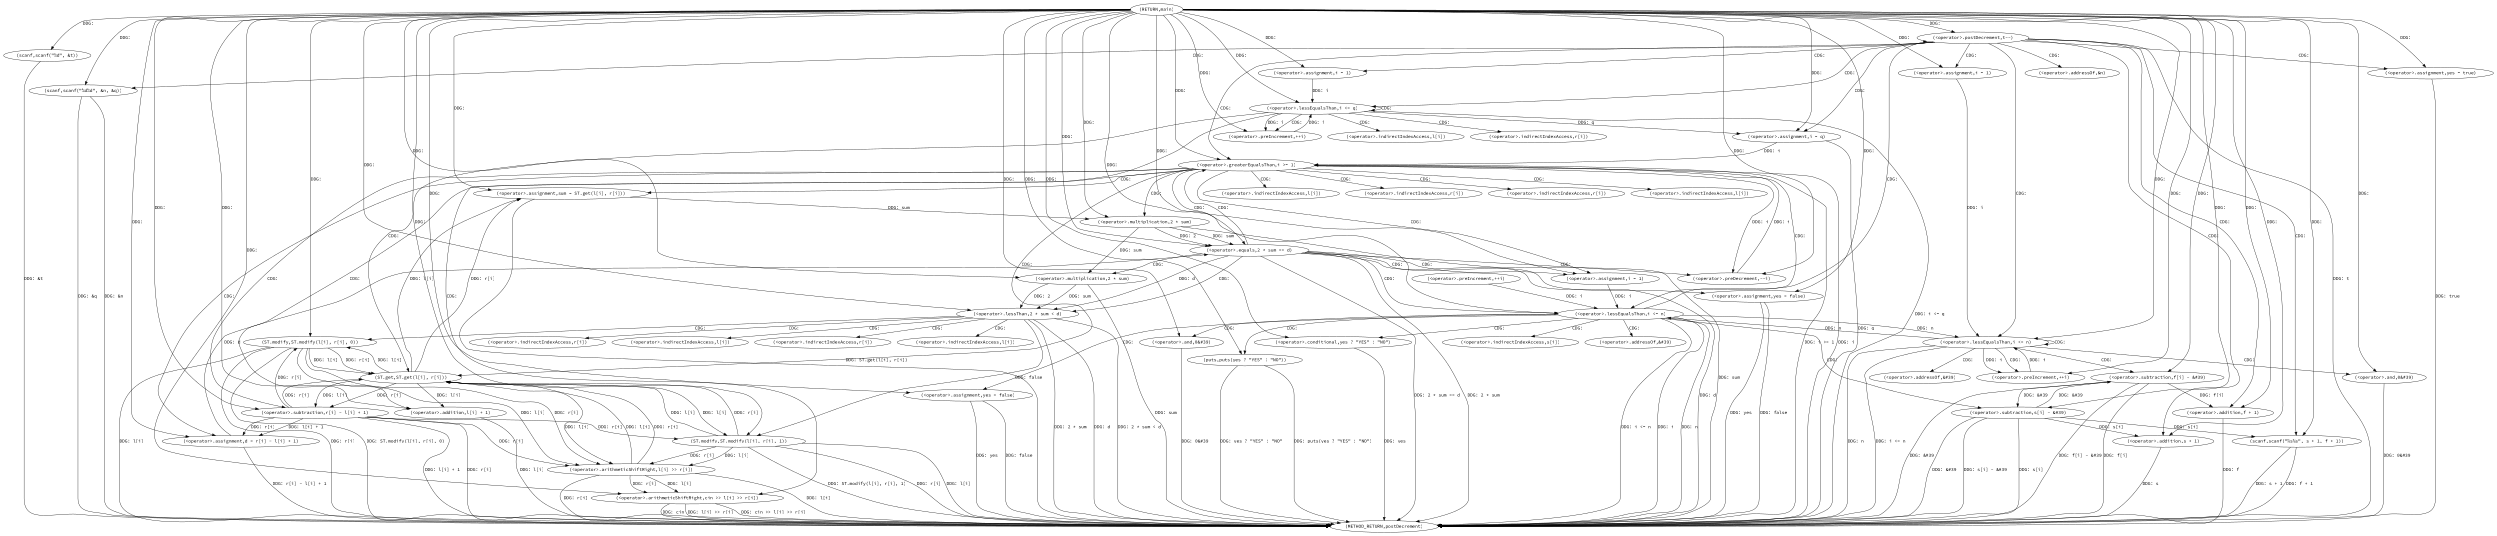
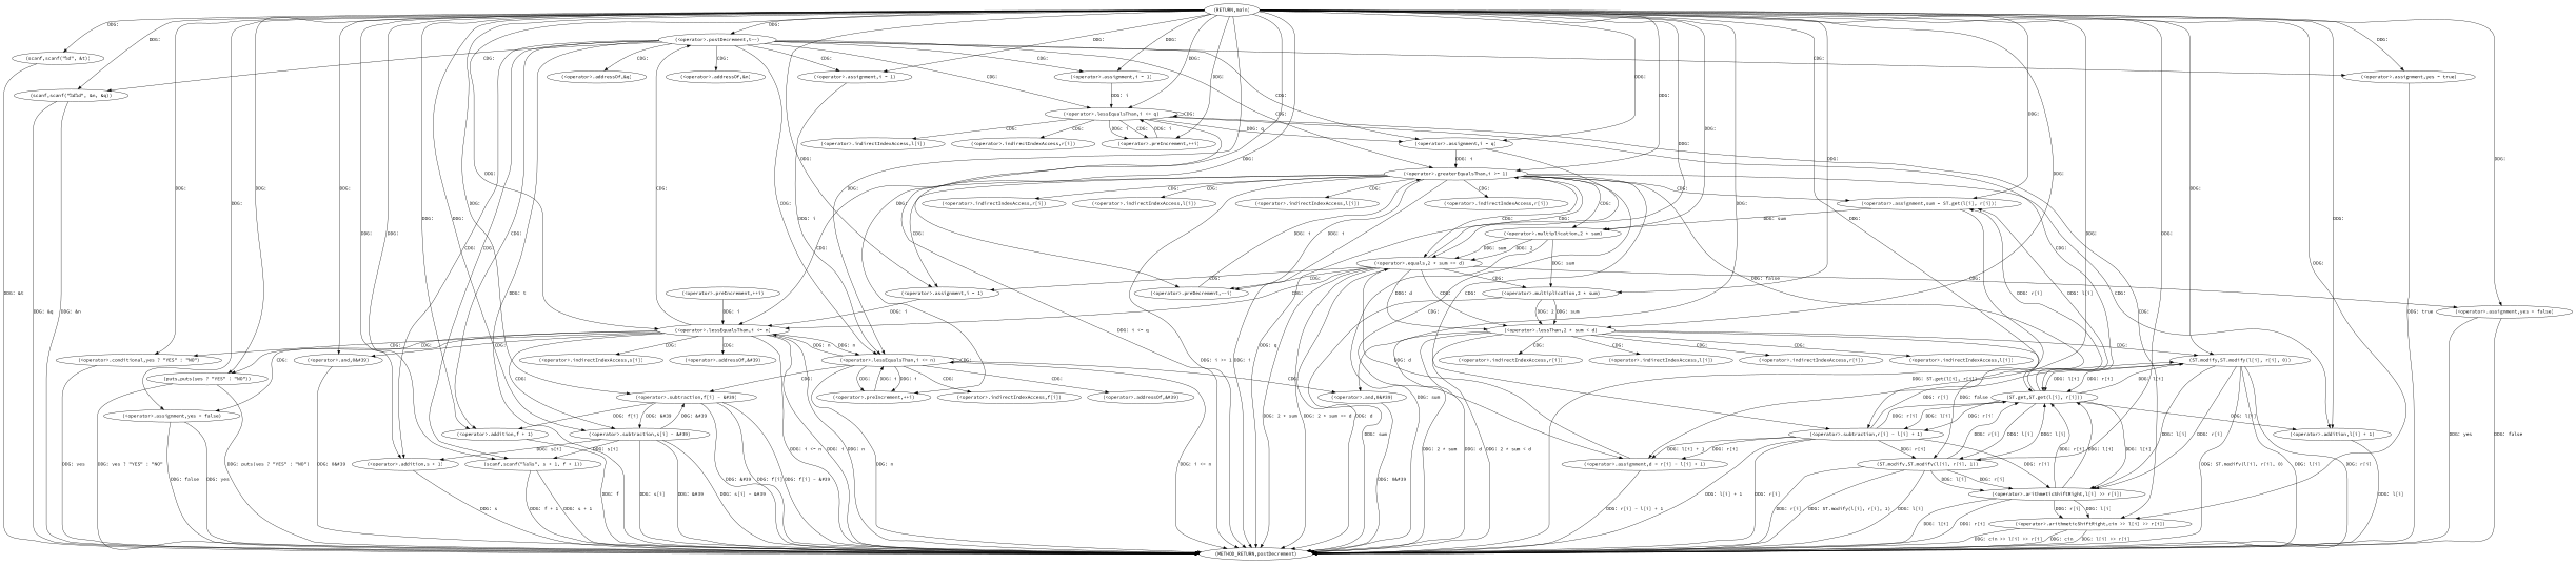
  digraph {
    fontname="Source Code Pro"
    node [fontname="Source Code Pro"]
    edge [fontname="Source Code Pro"]
    n1 [label="(RETURN,main)"]
    n2 [label="(scanf,scanf(\"%d\", &t))"]
    n3 [label="(<operator>.postDecrement,t--)"]
    n4 [label="(scanf,scanf(\"%d%d\", &n, &q))"]
    n5 [label="(scanf,scanf(\"%s%s\", s + 1, f + 1))"]
    n6 [label="(<operator>.assignment,yes = true)"]
    n7 [label="(puts,puts(yes ? \"YES\" : \"NO\"))"]
    n8 [label="(<operator>.assignment,i = 1)"]
    n9 [label="(<operator>.lessEqualsThan,i <= q)"]
    n10 [label="(<operator>.preIncrement,++i)"]
    n11 [label="(<operator>.assignment,i = 1)"]
    n12 [label="(<operator>.lessEqualsThan,i <= n)"]
    n13 [label="(<operator>.preIncrement,++i)"]
    n14 [label="(<operator>.assignment,i = q)"]
    n15 [label="(<operator>.greaterEqualsThan,i >= 1)"]
    n16 [label="(<operator>.preDecrement,--i)"]
    n17 [label="(<operator>.assignment,i = 1)"]
    n18 [label="(<operator>.lessEqualsThan,i <= n)"]
    n19 [label="(<operator>.addition,s + 1)"]
    n20 [label="(<operator>.addition,f + 1)"]
    n21 [label="(<operator>.arithmeticShiftRight,cin >> l[i] >> r[i])"]
    n22 [label="(<operator>.subtraction,f[i] - &#39)"]
    n23 [label="(<operator>.and,0&#39)"]
    n24 [label="(<operator>.assignment,sum = ST.get(l[i], r[i]))"]
    n25 [label="(<operator>.assignment,d = r[i] - l[i] + 1)"]
    n26 [label="(<operator>.subtraction,s[i] - &#39)"]
    n27 [label="(<operator>.and,0&#39)"]
    n28 [label="(<operator>.conditional,yes ? \"YES\" : \"NO\")"]
    n29 [label="(<operator>.equals,2 * sum == d)"]
    n30 [label="(<operator>.lessThan,2 * sum < d)"]
    n31 [label="(<operator>.assignment,yes = false)"]
    n32 [label="(<operator>.subtraction,r[i] - l[i] + 1)"]
    n33 [label="(<operator>.assignment,yes = false)"]
    n34 [label="(ST.modify,ST.modify(l[i], r[i], 0))"]
    n35 [label="(<operator>.addition,l[i] + 1)"]
    n36 [label="(<operator>.multiplication,2 * sum)"]
    n37 [label="(<operator>.multiplication,2 * sum)"]
    n38 [label="(ST.modify,ST.modify(l[i], r[i], 1))"]
    n39 [label="(METHOD_RETURN,postDecrement)"]
    n40 [label="(<operator>.addressOf,&n)"]
+   n41 [label="(<operator>.addressOf,&q)"]
    n42 [label="(<operator>.indirectIndexAccess,l[i])"]
    n43 [label="(<operator>.indirectIndexAccess,r[i])"]
    n44 [label="(ST.get,ST.get(l[i], r[i]))"]
+   n45 [label="(<operator>.indirectIndexAccess,f[i])"]
    n46 [label="(<operator>.addressOf,&#39)"]
    n47 [label="(<operator>.indirectIndexAccess,l[i])"]
    n48 [label="(<operator>.indirectIndexAccess,r[i])"]
    n49 [label="(<operator>.indirectIndexAccess,r[i])"]
    n50 [label="(<operator>.indirectIndexAccess,l[i])"]
    n51 [label="(<operator>.indirectIndexAccess,s[i])"]
    n52 [label="(<operator>.addressOf,&#39)"]
    n53 [label="(<operator>.indirectIndexAccess,l[i])"]
    n54 [label="(<operator>.indirectIndexAccess,r[i])"]
    n55 [label="(<operator>.indirectIndexAccess,l[i])"]
    n56 [label="(<operator>.indirectIndexAccess,r[i])"]
    n57 [label="(<operator>.arithmeticShiftRight,l[i] >> r[i])"]
    n58 [label="(<operator>.preIncrement,++i)"]
    n1 -> n2 [label="DDG: "]
    n1 -> n3 [label="DDG: "]
    n1 -> n4 [label="DDG: "]
    n1 -> n5 [label="DDG: "]
    n1 -> n6 [label="DDG: "]
    n1 -> n7 [label="DDG: "]
    n1 -> n8 [label="DDG: "]
    n1 -> n9 [label="DDG: "]
    n1 -> n10 [label="DDG: "]
    n1 -> n11 [label="DDG: "]
    n1 -> n12 [label="DDG: "]
    n1 -> n13 [label="DDG: "]
    n1 -> n14 [label="DDG: "]
    n1 -> n15 [label="DDG: "]
    n1 -> n16 [label="DDG: "]
    n1 -> n17 [label="DDG: "]
    n1 -> n18 [label="DDG: "]
    n1 -> n19 [label="DDG: "]
    n1 -> n20 [label="DDG: "]
    n1 -> n21 [label="DDG: "]
    n1 -> n22 [label="DDG: "]
    n1 -> n23 [label="DDG: "]
    n1 -> n24 [label="DDG: "]
    n1 -> n25 [label="DDG: "]
    n1 -> n26 [label="DDG: "]
    n1 -> n27 [label="DDG: "]
    n1 -> n28 [label="DDG: "]
    n1 -> n29 [label="DDG: "]
    n1 -> n30 [label="DDG: "]
    n1 -> n31 [label="DDG: "]
    n1 -> n32 [label="DDG: "]
    n1 -> n33 [label="DDG: "]
    n1 -> n34 [label="DDG: "]
    n1 -> n35 [label="DDG: "]
    n1 -> n36 [label="DDG: "]
    n1 -> n37 [label="DDG: "]
    n1 -> n38 [label="DDG: "]
    n2 -> n39 [label="DDG: &t"]
    n3 -> n4 [label="CDG: "]
    n3 -> n5 [label="CDG: "]
    n3 -> n6 [label="CDG: "]
    n3 -> n8 [label="CDG: "]
    n3 -> n9 [label="CDG: "]
    n3 -> n11 [label="CDG: "]
    n3 -> n12 [label="CDG: "]
    n3 -> n14 [label="CDG: "]
    n3 -> n15 [label="CDG: "]
    n3 -> n19 [label="CDG: "]
    n3 -> n20 [label="CDG: "]
    n3 -> n39 [label="DDG: t"]
    n3 -> n40 [label="CDG: "]
+   n3 -> n41 [label="CDG: "]
    n4 -> n39 [label="DDG: &n"]
    n4 -> n39 [label="DDG: &q"]
    n5 -> n39 [label="DDG: s + 1"]
    n5 -> n39 [label="DDG: f + 1"]
    n6 -> n39 [label="DDG: true"]
    n7 -> n39 [label="DDG: yes ? \"YES\" : \"NO\""]
    n7 -> n39 [label="DDG: puts(yes ? \"YES\" : \"NO\")"]
    n8 -> n9 [label="DDG: i"]
    n9 -> n9 [label="CDG: "]
    n9 -> n10 [label="DDG: i"]
    n9 -> n10 [label="CDG: "]
    n9 -> n14 [label="DDG: q"]
    n9 -> n21 [label="CDG: "]
    n9 -> n39 [label="DDG: i <= q"]
    n9 -> n42 [label="CDG: "]
    n9 -> n43 [label="CDG: "]
    n9 -> n44 [label="CDG: "]
    n10 -> n9 [label="DDG: i"]
    n11 -> n12 [label="DDG: i"]
    n12 -> n12 [label="CDG: "]
    n12 -> n13 [label="DDG: i"]
    n12 -> n13 [label="CDG: "]
    n12 -> n18 [label="DDG: n"]
    n12 -> n22 [label="CDG: "]
    n12 -> n23 [label="CDG: "]
    n12 -> n39 [label="DDG: n"]
    n12 -> n39 [label="DDG: i <= n"]
+   n12 -> n45 [label="CDG: "]
    n12 -> n46 [label="CDG: "]
    n13 -> n12 [label="DDG: i"]
    n14 -> n15 [label="DDG: i"]
    n14 -> n39 [label="DDG: q"]
    n15 -> n16 [label="DDG: i"]
    n15 -> n17 [label="CDG: "]
    n15 -> n18 [label="CDG: "]
    n15 -> n24 [label="CDG: "]
    n15 -> n25 [label="CDG: "]
    n15 -> n29 [label="CDG: "]
    n15 -> n32 [label="CDG: "]
    n15 -> n35 [label="CDG: "]
    n15 -> n36 [label="CDG: "]
    n15 -> n39 [label="DDG: i"]
    n15 -> n39 [label="DDG: i >= 1"]
-   n15 -> n44 [label="CDG: "]
+   n15 -> n44 [label="DDG: false"]
    n15 -> n47 [label="CDG: "]
    n15 -> n48 [label="CDG: "]
    n15 -> n49 [label="CDG: "]
    n15 -> n50 [label="CDG: "]
    n16 -> n15 [label="DDG: i"]
    n17 -> n18 [label="DDG: i"]
    n18 -> n3 [label="CDG: "]
    n18 -> n7 [label="CDG: "]
    n18 -> n12 [label="DDG: n"]
    n18 -> n26 [label="CDG: "]
    n18 -> n27 [label="CDG: "]
    n18 -> n28 [label="CDG: "]
    n18 -> n31 [label="CDG: "]
    n18 -> n39 [label="DDG: i"]
    n18 -> n39 [label="DDG: n"]
    n18 -> n39 [label="DDG: i <= n"]
    n18 -> n51 [label="CDG: "]
    n18 -> n52 [label="CDG: "]
    n19 -> n39 [label="DDG: s"]
    n20 -> n39 [label="DDG: f"]
    n21 -> n39 [label="DDG: l[i] >> r[i]"]
    n21 -> n39 [label="DDG: cin >> l[i] >> r[i]"]
    n21 -> n39 [label="DDG: cin"]
    n22 -> n20 [label="DDG: f[i]"]
    n22 -> n26 [label="DDG: &#39"]
    n22 -> n39 [label="DDG: f[i]"]
    n22 -> n39 [label="DDG: &#39"]
    n22 -> n39 [label="DDG: f[i] - &#39"]
    n23 -> n39 [label="DDG: 0&#39"]
    n24 -> n36 [label="DDG: sum"]
    n24 -> n39 [label="DDG: ST.get(l[i], r[i])"]
    n25 -> n29 [label="DDG: d"]
    n25 -> n39 [label="DDG: r[i] - l[i] + 1"]
    n26 -> n5 [label="DDG: s[i]"]
    n26 -> n19 [label="DDG: s[i]"]
    n26 -> n22 [label="DDG: &#39"]
    n26 -> n39 [label="DDG: s[i]"]
    n26 -> n39 [label="DDG: &#39"]
    n26 -> n39 [label="DDG: s[i] - &#39"]
    n27 -> n39 [label="DDG: 0&#39"]
    n28 -> n39 [label="DDG: yes"]
    n29 -> n15 [label="CDG: "]
    n29 -> n16 [label="CDG: "]
    n29 -> n17 [label="CDG: "]
    n29 -> n18 [label="CDG: "]
    n29 -> n30 [label="DDG: d"]
    n29 -> n30 [label="CDG: "]
    n29 -> n33 [label="CDG: "]
    n29 -> n37 [label="CDG: "]
    n29 -> n39 [label="DDG: 2 * sum"]
    n29 -> n39 [label="DDG: d"]
    n29 -> n39 [label="DDG: 2 * sum == d"]
    n30 -> n34 [label="CDG: "]
    n30 -> n38 [label="DDG: false"]
    n30 -> n39 [label="DDG: 2 * sum"]
    n30 -> n39 [label="DDG: d"]
    n30 -> n39 [label="DDG: 2 * sum < d"]
    n30 -> n53 [label="CDG: "]
    n30 -> n54 [label="CDG: "]
    n30 -> n55 [label="CDG: "]
    n30 -> n56 [label="CDG: "]
    n31 -> n39 [label="DDG: yes"]
    n31 -> n39 [label="DDG: false"]
    n32 -> n25 [label="DDG: l[i] + 1"]
    n32 -> n25 [label="DDG: r[i]"]
    n32 -> n34 [label="DDG: r[i]"]
    n32 -> n38 [label="DDG: r[i]"]
    n32 -> n39 [label="DDG: r[i]"]
    n32 -> n39 [label="DDG: l[i] + 1"]
    n32 -> n44 [label="DDG: r[i]"]
    n32 -> n57 [label="DDG: r[i]"]
    n33 -> n39 [label="DDG: yes"]
    n33 -> n39 [label="DDG: false"]
    n34 -> n39 [label="DDG: l[i]"]
    n34 -> n39 [label="DDG: r[i]"]
    n34 -> n39 [label="DDG: ST.modify(l[i], r[i], 0)"]
    n34 -> n44 [label="DDG: l[i]"]
    n34 -> n44 [label="DDG: r[i]"]
    n34 -> n57 [label="DDG: l[i]"]
    n34 -> n57 [label="DDG: r[i]"]
    n35 -> n39 [label="DDG: l[i]"]
    n36 -> n29 [label="DDG: 2"]
    n36 -> n29 [label="DDG: sum"]
    n36 -> n37 [label="DDG: sum"]
    n36 -> n39 [label="DDG: sum"]
    n37 -> n30 [label="DDG: sum"]
    n37 -> n30 [label="DDG: 2"]
    n37 -> n39 [label="DDG: sum"]
    n38 -> n39 [label="DDG: l[i]"]
    n38 -> n39 [label="DDG: r[i]"]
    n38 -> n39 [label="DDG: ST.modify(l[i], r[i], 1)"]
    n38 -> n44 [label="DDG: l[i]"]
    n38 -> n44 [label="DDG: r[i]"]
    n38 -> n57 [label="DDG: l[i]"]
    n38 -> n57 [label="DDG: r[i]"]
    n44 -> n24 [label="DDG: r[i]"]
    n44 -> n24 [label="DDG: l[i]"]
    n44 -> n32 [label="DDG: r[i]"]
    n44 -> n32 [label="DDG: l[i]"]
    n44 -> n34 [label="DDG: l[i]"]
    n44 -> n35 [label="DDG: l[i]"]
    n44 -> n38 [label="DDG: l[i]"]
    n44 -> n57 [label="DDG: l[i]"]
    n57 -> n21 [label="DDG: l[i]"]
    n57 -> n21 [label="DDG: r[i]"]
    n57 -> n39 [label="DDG: l[i]"]
    n57 -> n39 [label="DDG: r[i]"]
    n57 -> n44 [label="DDG: l[i]"]
    n57 -> n44 [label="DDG: r[i]"]
    n58 -> n18 [label="DDG: i"]
  }
